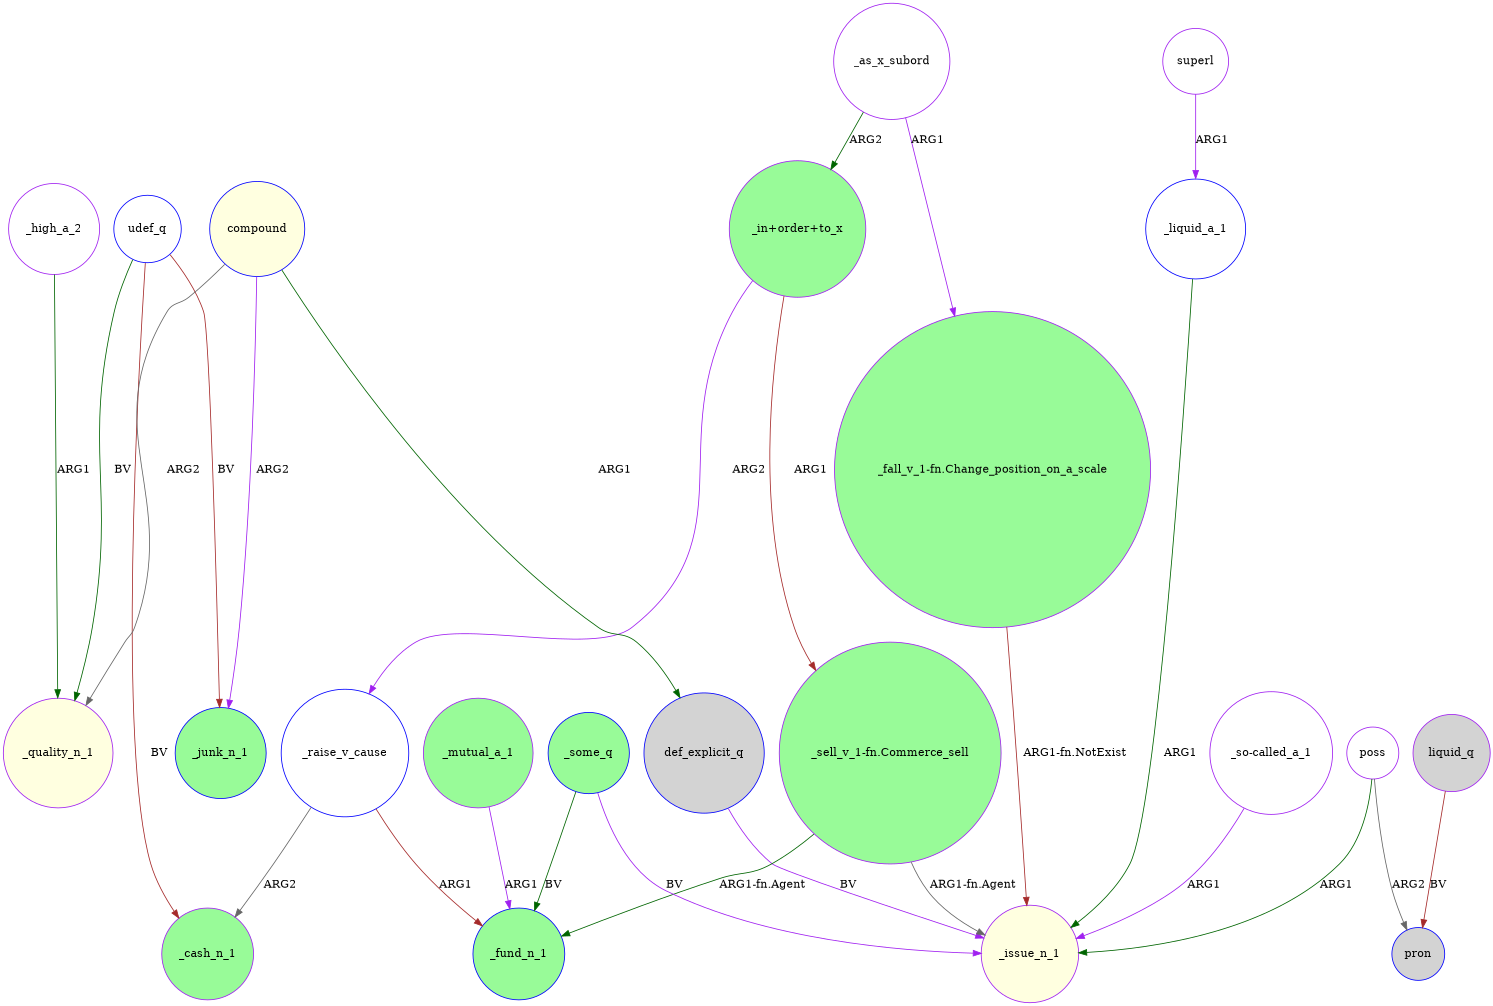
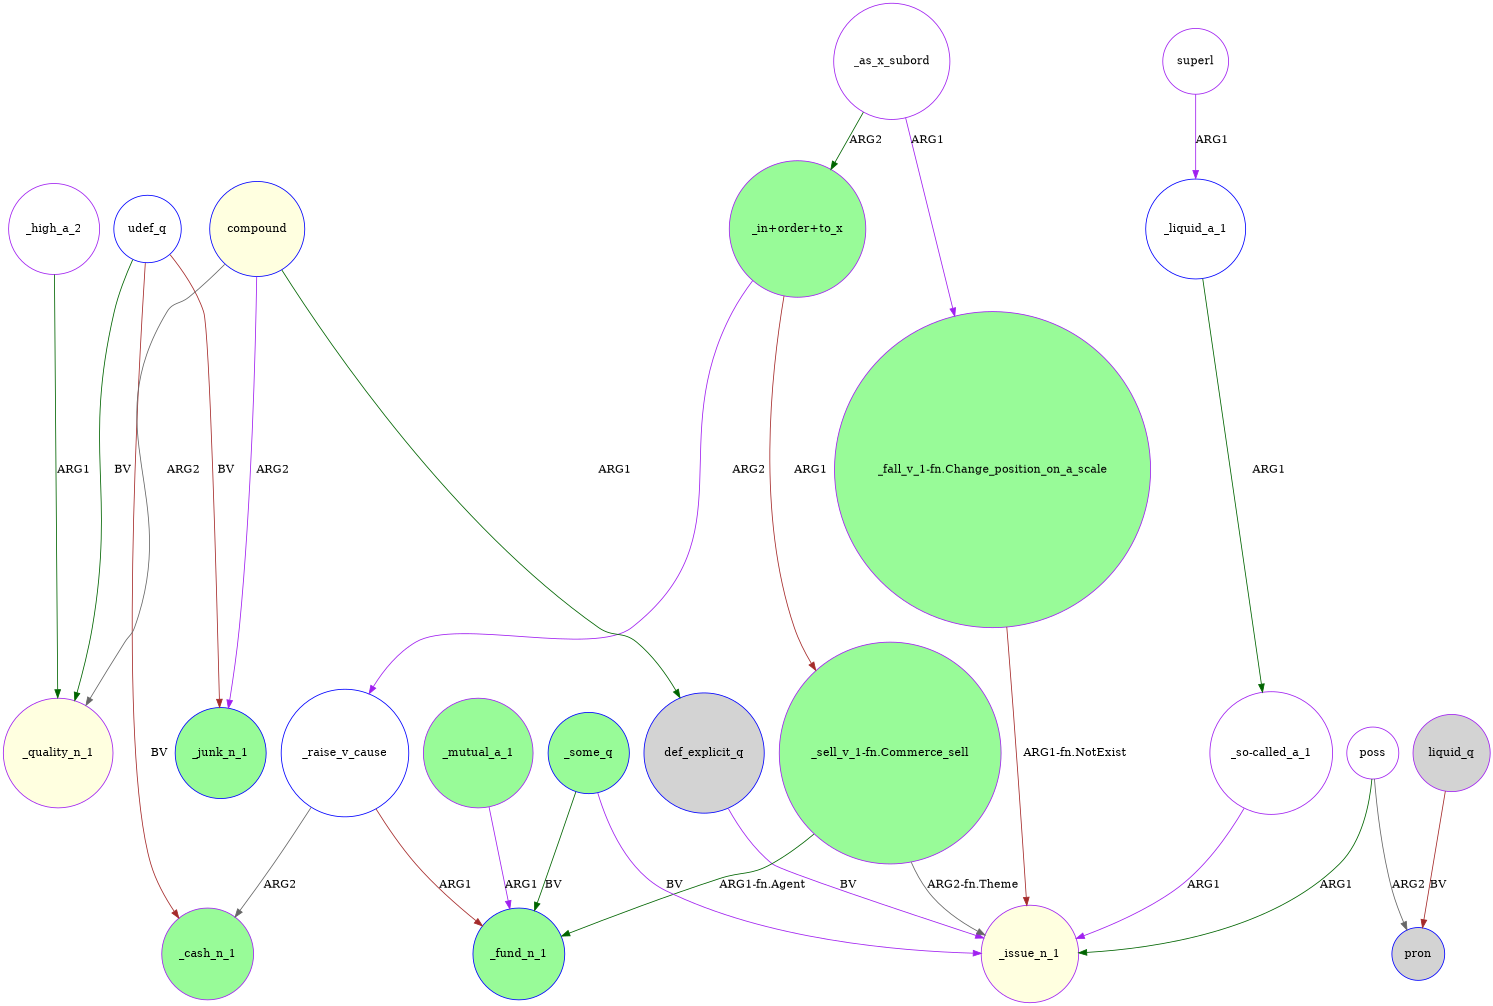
  digraph {
    node [color=purple fillcolor=white shape=circle style=filled]
    edge [color=darkgreen]
    udef_q [color=blue]
    _quality_n_1 [fillcolor=lightyellow]
    _cash_n_1 [fillcolor=palegreen]
    _junk_n_1 [color=blue fillcolor=palegreen]
    def_explicit_q [color=blue fillcolor=lightgrey]
    _issue_n_1 [fillcolor=lightyellow]
    "_sell_v_1-fn.Commerce_sell" [fillcolor=palegreen]
    _fund_n_1 [color=blue fillcolor=palegreen]
    poss
    pron [color=blue fillcolor=lightgrey]
    _liquid_a_1 [color=blue]
    _mutual_a_1 [fillcolor=palegreen]
    "_in+order+to_x" [fillcolor=palegreen]
    _raise_v_cause [color=blue]
    _as_x_subord
    "_fall_v_1-fn.Change_position_on_a_scale" [fillcolor=palegreen]
    compound [color=blue fillcolor=lightyellow]
    n18 [fillcolor=lightgrey label=liquid_q]
    _some_q [color=blue fillcolor=palegreen]
    "_so-called_a_1"
    n21 [label=_high_a_2]
    superl
    udef_q -> _quality_n_1 [label=BV]
    udef_q -> _cash_n_1 [color=brown label=BV]
    udef_q -> _junk_n_1 [color=brown label=BV]
    def_explicit_q -> _issue_n_1 [color=purple label=BV]
-   "_sell_v_1-fn.Commerce_sell" -> _issue_n_1 [color=gray40 label="ARG1-fn.Agent"]
+   "_sell_v_1-fn.Commerce_sell" -> _issue_n_1 [color=gray40 label="ARG2-fn.Theme"]
    "_sell_v_1-fn.Commerce_sell" -> _fund_n_1 [label="ARG1-fn.Agent"]
    poss -> _issue_n_1 [label=ARG1]
    poss -> pron [color=gray40 label=ARG2]
-   _liquid_a_1 -> _issue_n_1 [label=ARG1]
+   _liquid_a_1 -> "_so-called_a_1" [label=ARG1]
    _mutual_a_1 -> _fund_n_1 [color=purple label=ARG1]
    "_in+order+to_x" -> "_sell_v_1-fn.Commerce_sell" [color=brown label=ARG1]
    "_in+order+to_x" -> _raise_v_cause [color=purple label=ARG2]
    _raise_v_cause -> _cash_n_1 [color=gray40 label=ARG2]
    _raise_v_cause -> _fund_n_1 [color=brown label=ARG1]
    _as_x_subord -> "_in+order+to_x" [label=ARG2]
    _as_x_subord -> "_fall_v_1-fn.Change_position_on_a_scale" [color=purple label=ARG1]
    "_fall_v_1-fn.Change_position_on_a_scale" -> _issue_n_1 [color=brown label="ARG1-fn.NotExist"]
    compound -> _quality_n_1 [color=gray40 label=ARG2]
    compound -> _junk_n_1 [color=purple label=ARG2]
    compound -> def_explicit_q [label=ARG1]
    n18 -> pron [color=brown label=BV]
    _some_q -> _issue_n_1 [color=purple label=BV]
    _some_q -> _fund_n_1 [label=BV]
    "_so-called_a_1" -> _issue_n_1 [color=purple label=ARG1]
    n21 -> _quality_n_1 [label=ARG1]
    superl -> _liquid_a_1 [color=purple label=ARG1]
  }
